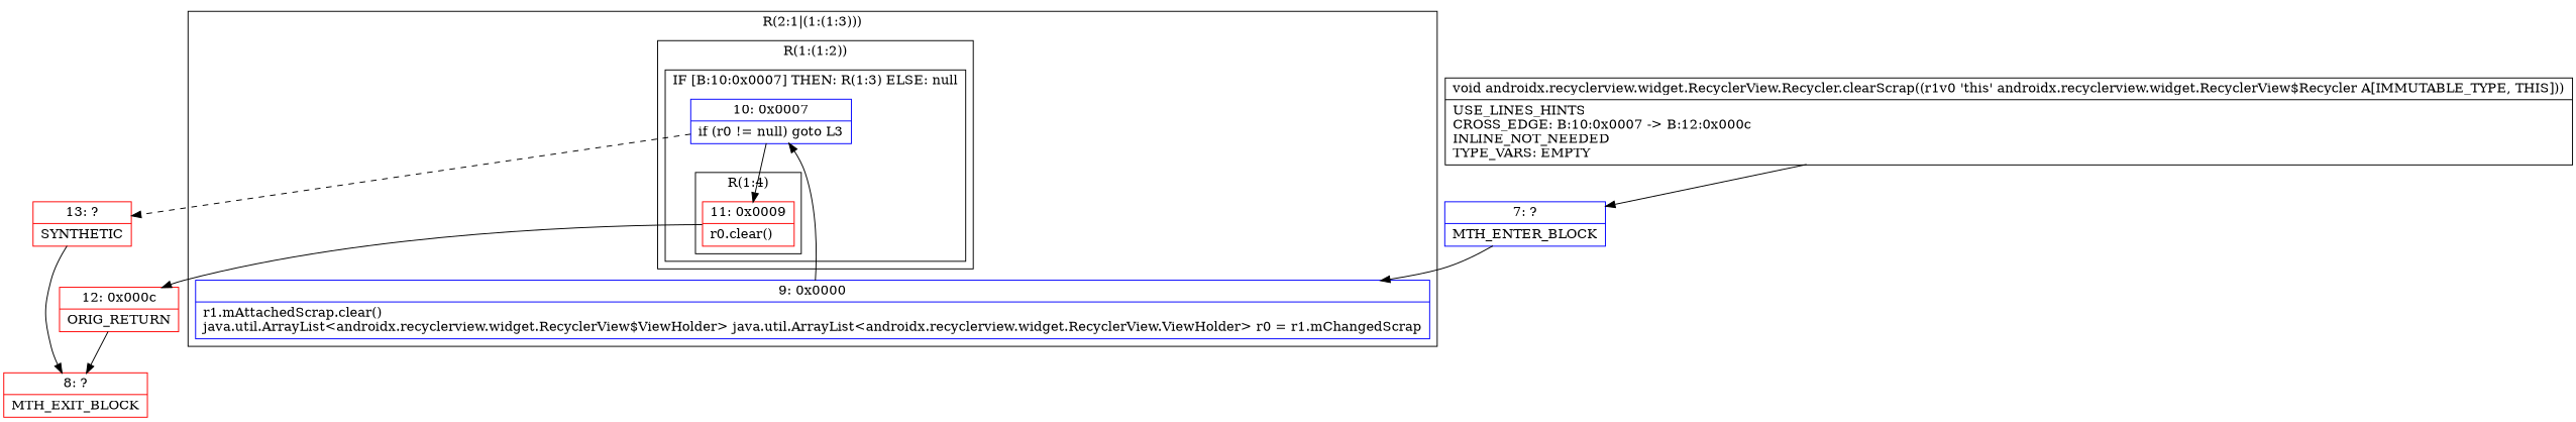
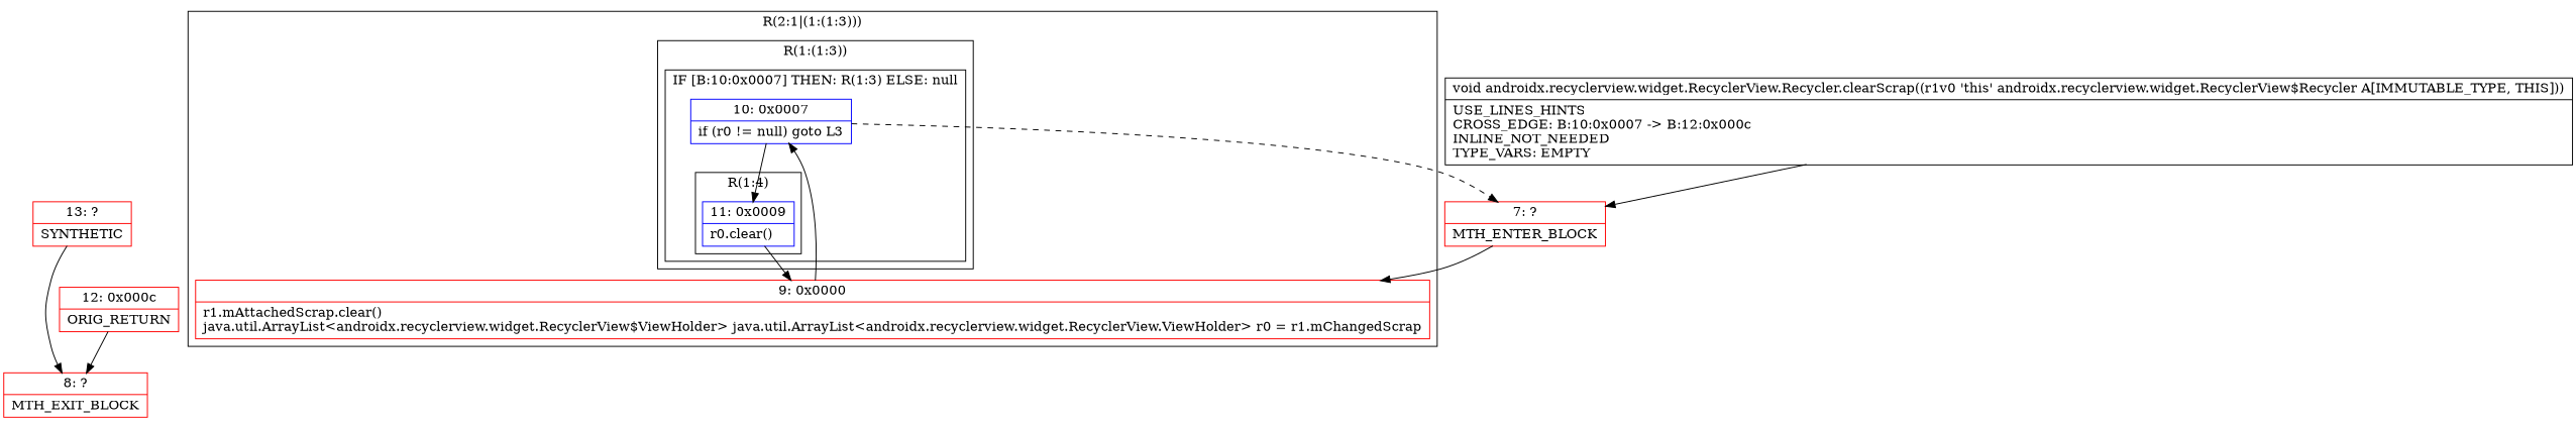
  digraph {
    node [color=red shape=record]
-   n1 [label="{11\:\ 0x0009|r0.clear()\l}"]
+   n1 [color=blue label="{11\:\ 0x0009|r0.clear()\l}"]
    n2 [color=blue label="{10\:\ 0x0007|if (r0 != null) goto L3\l}"]
-   n3 [color=blue label="{9\:\ 0x0000|r1.mAttachedScrap.clear()\ljava.util.ArrayList\<androidx.recyclerview.widget.RecyclerView$ViewHolder\> java.util.ArrayList\<androidx.recyclerview.widget.RecyclerView.ViewHolder\> r0 = r1.mChangedScrap\l}"]
+   n3 [label="{9\:\ 0x0000|r1.mAttachedScrap.clear()\ljava.util.ArrayList\<androidx.recyclerview.widget.RecyclerView$ViewHolder\> java.util.ArrayList\<androidx.recyclerview.widget.RecyclerView.ViewHolder\> r0 = r1.mChangedScrap\l}"]
    n4 [label="{12\:\ 0x000c|ORIG_RETURN\l}"]
    n5 [label="{13\:\ ?|SYNTHETIC\l}"]
    n6 [label="{8\:\ ?|MTH_EXIT_BLOCK\l}"]
-   n7 [color=blue label="{7\:\ ?|MTH_ENTER_BLOCK\l}"]
+   n7 [label="{7\:\ ?|MTH_ENTER_BLOCK\l}"]
    n8 [label="{void androidx.recyclerview.widget.RecyclerView.Recycler.clearScrap((r1v0 'this' androidx.recyclerview.widget.RecyclerView$Recycler A[IMMUTABLE_TYPE, THIS]))  | USE_LINES_HINTS\lCROSS_EDGE: B:10:0x0007 \-\> B:12:0x000c\lINLINE_NOT_NEEDED\lTYPE_VARS: EMPTY\l}" color=""]
    subgraph cluster_1 {
      label="R(2:1|(1:(1:3)))"
      n3
      subgraph cluster_2 {
-       label="R(1:(1:2))"
+       label="R(1:(1:3))"
        subgraph cluster_3 {
          label="IF [B:10:0x0007] THEN: R(1:3) ELSE: null"
          n2
          subgraph cluster_4 {
            label="R(1:4)"
            n1
          }
        }
      }
    }
-   n1 -> n4
+   n1 -> n3
    n2 -> n1
-   n2 -> n5 [style=dashed]
+   n2 -> n7 [style=dashed]
    n3 -> n2
    n4 -> n6
    n5 -> n6
    n7 -> n3
    n8 -> n7
  }
